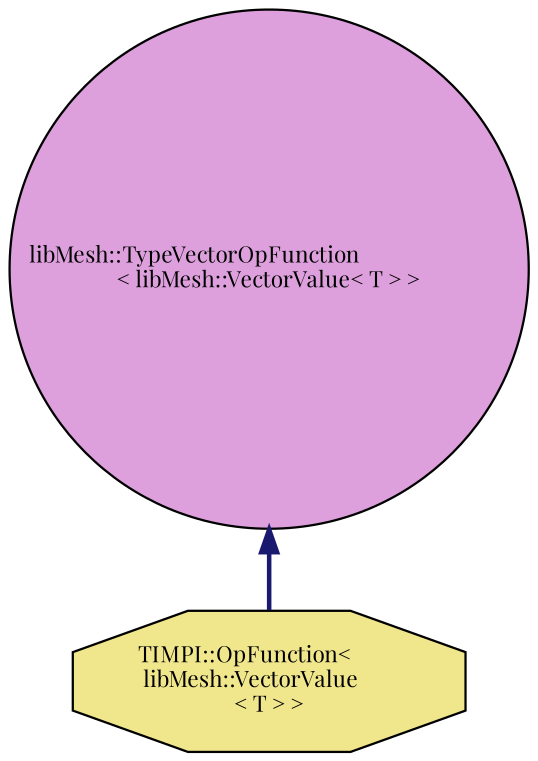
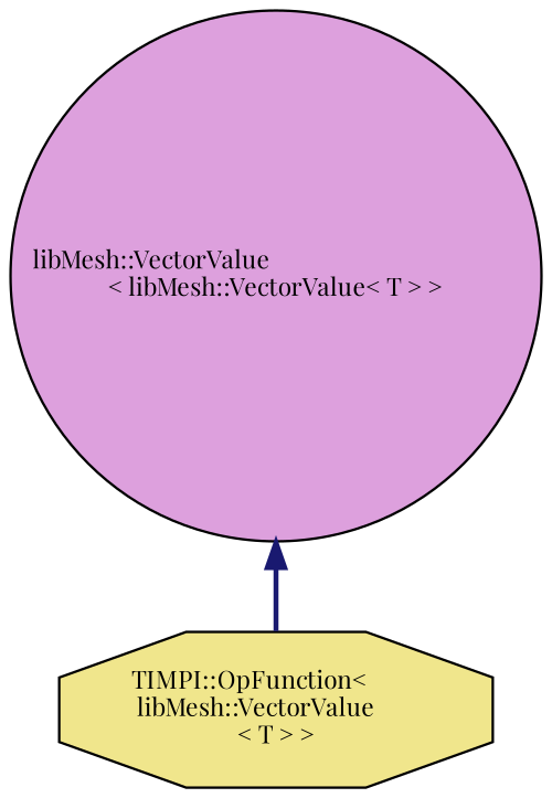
  digraph {
    fontname="Playfair Display"
    node [color=black fontname="Playfair Display" fontsize=10 style=filled]
    n1 [fillcolor=khaki fontcolor=black height=0.2 label="TIMPI::OpFunction\<\l libMesh::VectorValue\l\< T \> \>" shape=octagon width=0.4]
-   n2 [fillcolor=plum height=0.2 label="libMesh::TypeVectorOpFunction\l\< libMesh::VectorValue\< T \> \>" shape=circle width=0.4]
+   n2 [fillcolor=plum height=0.2 label="libMesh::VectorValue\l\< libMesh::VectorValue\< T \> \>" shape=circle width=0.4]
    n2 -> n1 [color=midnightblue dir=back fontname="Playfair Display" fontsize=10 labelfontname=Helvetica labelfontsize=10 style=bold]
  }
